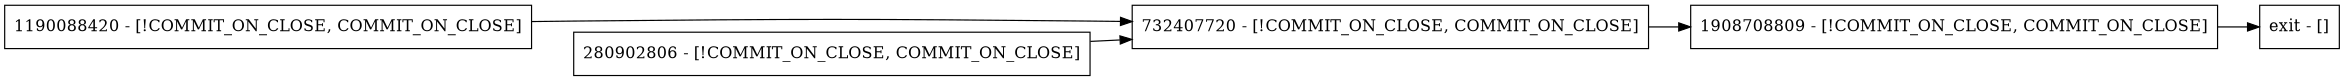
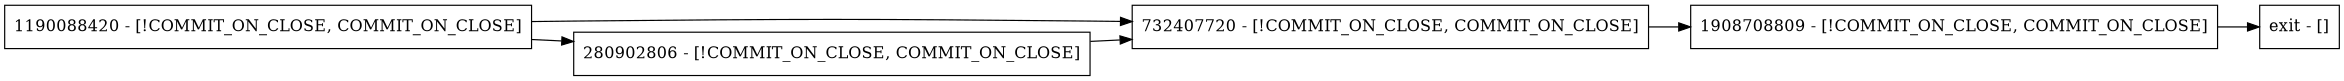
  digraph {
    rankdir=LR
    node [shape=record]
    n1 [label="1190088420 - [!COMMIT_ON_CLOSE, COMMIT_ON_CLOSE]"]
    n2 [label="732407720 - [!COMMIT_ON_CLOSE, COMMIT_ON_CLOSE]"]
    n3 [label="280902806 - [!COMMIT_ON_CLOSE, COMMIT_ON_CLOSE]"]
    n4 [label="exit - []"]
    n5 [label="1908708809 - [!COMMIT_ON_CLOSE, COMMIT_ON_CLOSE]"]
    n1 -> n2
+   n1 -> n3
    n2 -> n5
    n3 -> n2
    n5 -> n4
  }
